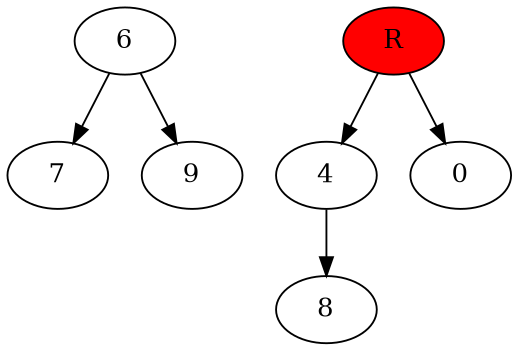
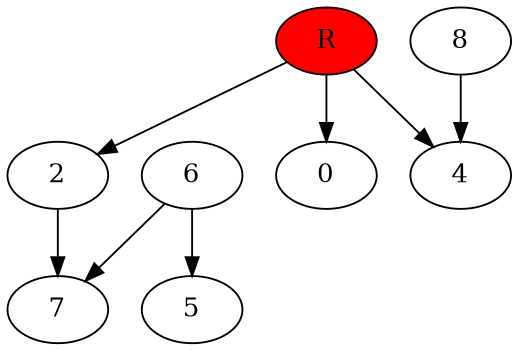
  digraph {
+   2
    7
    4
    8
    6
-   9
+   9 [label=5]
    R [fillcolor="#ff0000" style=filled]
    n8 [label=0]
-   4 -> 8
+   2 -> 7
+   8 -> 4
    6 -> 7
    6 -> 9
+   R -> 2
    R -> 4
    R -> n8
  }
